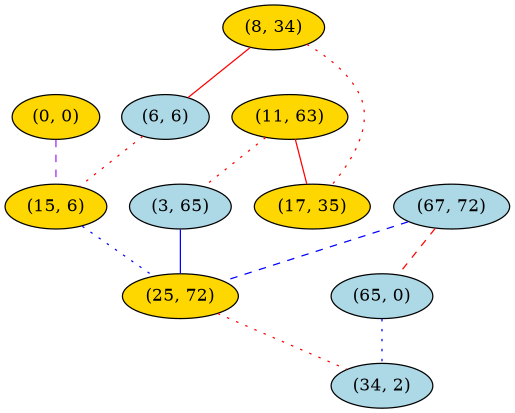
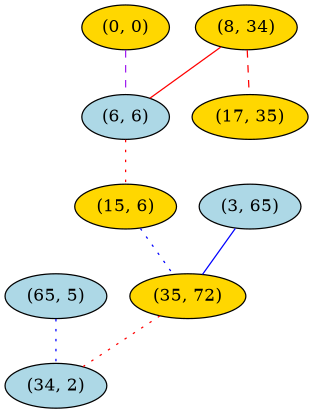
  graph {
    node [fillcolor=gold style=filled]
    edge [color=red style=dotted weight=1]
-   "(67, 72)" [fillcolor=lightblue]
-   "(35, 72)" [label="(25, 72)"]
-   "(65, 5)" [fillcolor=lightblue label="(65, 0)"]
+   "(35, 72)"
+   "(65, 5)" [fillcolor=lightblue]
    "(34, 2)" [fillcolor=lightblue]
    "(6, 6)" [fillcolor=lightblue]
    "(0, 0)"
    "(15, 6)"
    "(8, 34)"
    "(17, 35)"
-   "(11, 63)"
    "(3, 65)" [fillcolor=lightblue]
-   "(67, 72)" -- "(35, 72)" [color=blue style=dashed weight=3]
-   "(67, 72)" -- "(65, 5)" [style=dashed]
    "(35, 72)" -- "(34, 2)"
    "(65, 5)" -- "(34, 2)" [color=blue weight=3]
    "(6, 6)" -- "(15, 6)"
-   "(0, 0)" -- "(15, 6)" [color=purple style=dashed weight=4]
+   "(0, 0)" -- "(6, 6)" [color=purple style=dashed weight=4]
    "(15, 6)" -- "(35, 72)" [color=blue weight=3]
    "(8, 34)" -- "(6, 6)" [style=solid]
-   "(8, 34)" -- "(17, 35)"
-   "(11, 63)" -- "(17, 35)" [style=solid]
-   "(11, 63)" -- "(3, 65)"
+   "(8, 34)" -- "(17, 35)" [style=dashed]
    "(3, 65)" -- "(35, 72)" [color=blue style=solid weight=3]
  }
